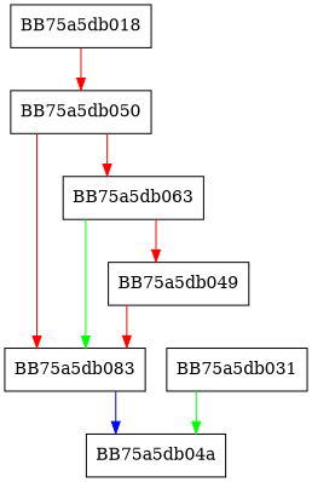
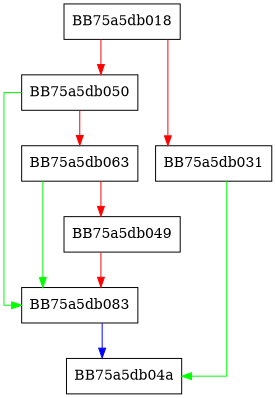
  digraph {
    splines=ortho
    node [shape=box]
    edge [color=red]
    BB75a5db018
    BB75a5db050
    BB75a5db031
    n4 [label=BB75a5db083]
    BB75a5db063
    BB75a5db04a
    n7 [label=BB75a5db049]
    BB75a5db018 -> BB75a5db050
-   BB75a5db050 -> n4
+   BB75a5db018 -> BB75a5db031
+   BB75a5db050 -> n4 [color=green]
    BB75a5db050 -> BB75a5db063
    BB75a5db031 -> BB75a5db04a [color=green]
    n4 -> BB75a5db04a [color=blue]
    BB75a5db063 -> n4 [color=green]
    BB75a5db063 -> n7
    n7 -> n4
  }
